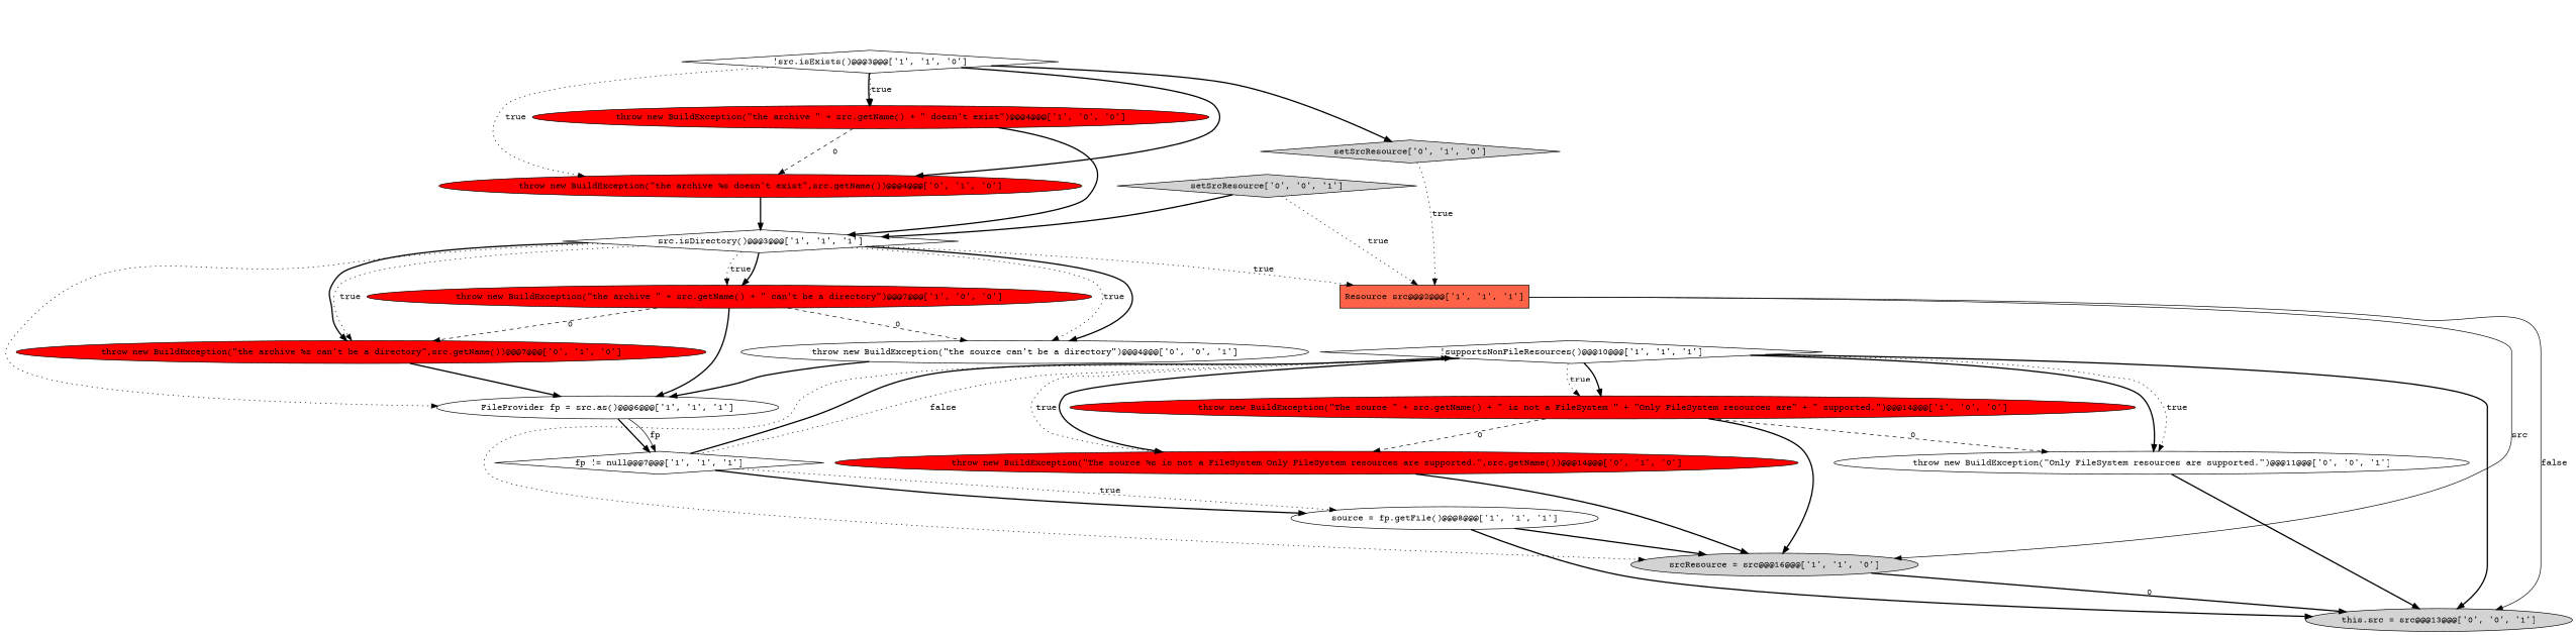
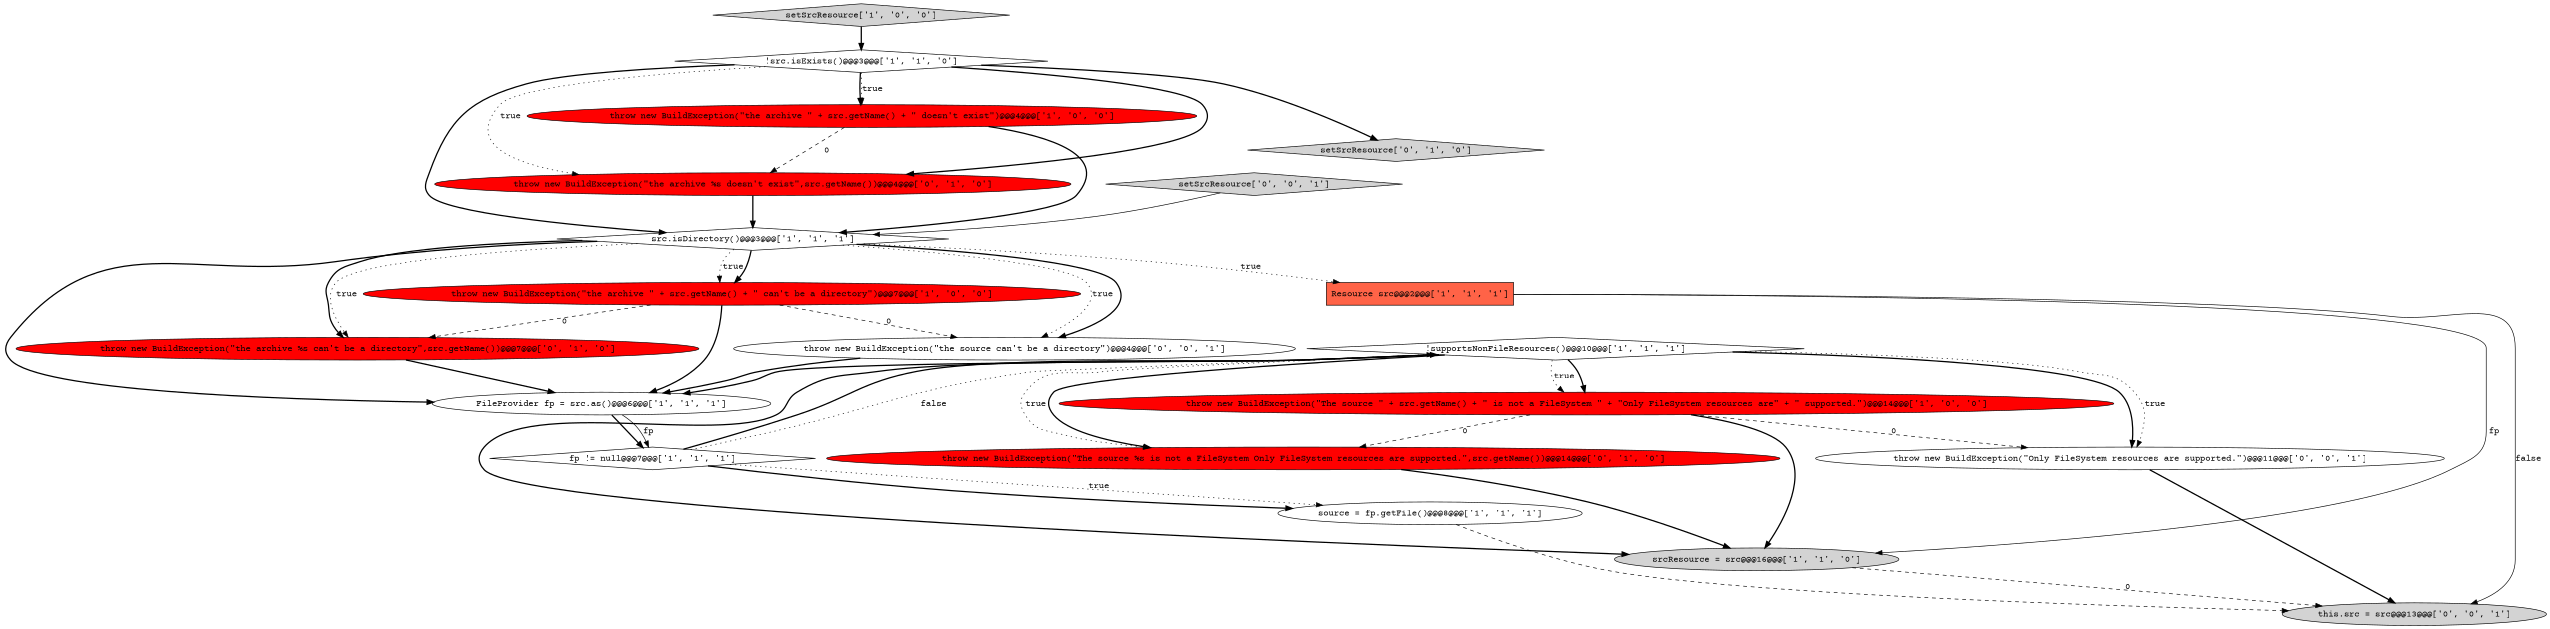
  digraph {
    fontname="Courier Prime"
    node [fillcolor=white fontname="Courier Prime" shape=ellipse style=filled]
    edge [fontname="Courier Prime" style=bold]
    n1 [fillcolor=lightgray label="setSrcResource['0', '1', '0']" shape=diamond]
    n2 [fillcolor=tomato label="Resource src@@@2@@@['1', '1', '1']" shape=box]
    n3 [label="!src.isExists()@@@3@@@['1', '1', '0']" shape=diamond]
    n4 [fillcolor=red label="throw new BuildException(\"the archive \" + src.getName() + \" doesn't exist\")@@@4@@@['1', '0', '0']"]
    n5 [label="src.isDirectory()@@@3@@@['1', '1', '1']" shape=diamond]
    n6 [fillcolor=red label="throw new BuildException(\"the archive %s doesn't exist\",src.getName())@@@4@@@['0', '1', '0']"]
    n7 [fillcolor=lightgray label="srcResource = src@@@16@@@['1', '1', '0']"]
    n8 [fillcolor=lightgray label="this.src = src@@@13@@@['0', '0', '1']"]
    n9 [fillcolor=red label="throw new BuildException(\"the archive \" + src.getName() + \" can't be a directory\")@@@7@@@['1', '0', '0']"]
    n10 [label="FileProvider fp = src.as()@@@6@@@['1', '1', '1']"]
    n11 [fillcolor=red label="throw new BuildException(\"the archive %s can't be a directory\",src.getName())@@@7@@@['0', '1', '0']"]
    n12 [label="throw new BuildException(\"the source can't be a directory\")@@@4@@@['0', '0', '1']"]
    n13 [fillcolor=red label="throw new BuildException(\"The source %s is not a FileSystem Only FileSystem resources are supported.\",src.getName())@@@14@@@['0', '1', '0']"]
    n14 [label="throw new BuildException(\"Only FileSystem resources are supported.\")@@@11@@@['0', '0', '1']"]
    n15 [fillcolor=lightgray label="setSrcResource['0', '0', '1']" shape=diamond]
    n16 [label="fp != null@@@7@@@['1', '1', '1']" shape=diamond]
+   n17 [fillcolor=lightgray label="setSrcResource['1', '0', '0']" shape=diamond]
    n18 [label="!supportsNonFileResources()@@@10@@@['1', '1', '1']" shape=diamond]
    n19 [label="source = fp.getFile()@@@8@@@['1', '1', '1']"]
    n20 [fillcolor=red label="throw new BuildException(\"The source \" + src.getName() + \" is not a FileSystem \" + \"Only FileSystem resources are\" + \" supported.\")@@@14@@@['1', '0', '0']"]
-   n1 -> n2 [label=true style=dotted]
-   n2 -> n7 [label=src style=solid]
+   n2 -> n7 [label=fp style=solid]
    n2 -> n8 [label=false style=solid]
    n3 -> n1
    n3 -> n4 [label=true style=dotted]
    n3 -> n4
+   n3 -> n5
    n3 -> n6
    n3 -> n6 [label=true style=dotted]
    n4 -> n5
    n4 -> n6 [label=0 style=dashed]
    n5 -> n2 [label=true style=dotted]
    n5 -> n9 [label=true style=dotted]
    n5 -> n9
-   n5 -> n10 [style=dotted]
+   n5 -> n10
    n5 -> n11 [label=true style=dotted]
    n5 -> n11
    n5 -> n12 [label=true style=dotted]
    n5 -> n12
    n6 -> n5
-   n7 -> n8 [label=0]
+   n7 -> n8 [label=0 style=dashed]
    n9 -> n10
    n9 -> n11 [label=0 style=dashed]
    n9 -> n12 [label=0 style=dashed]
    n10 -> n16
    n10 -> n16 [label=fp style=solid]
    n11 -> n10
    n12 -> n10
    n13 -> n7
    n14 -> n8
-   n15 -> n2 [label=true style=dotted]
-   n15 -> n5
+   n15 -> n5 [style=solid]
    n16 -> n18
    n16 -> n18 [label=false style=dotted]
    n16 -> n19
    n16 -> n19 [label=true style=dotted]
-   n18 -> n7 [style=dotted]
-   n18 -> n8
+   n17 -> n3
+   n18 -> n7
+   n18 -> n10
    n18 -> n13
    n18 -> n13 [label=true style=dotted]
    n18 -> n14
    n18 -> n14 [label=true style=dotted]
    n18 -> n20
    n18 -> n20 [label=true style=dotted]
-   n19 -> n7
-   n19 -> n8
+   n19 -> n8 [style=dashed]
    n20 -> n7
    n20 -> n13 [label=0 style=dashed]
    n20 -> n14 [label=0 style=dashed]
  }
